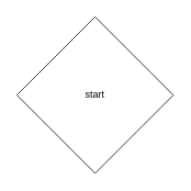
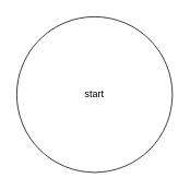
  <mxCell id="0" />
  <mxCell id="1" parent="0" />
- <mxCell id="2" value="start&lt;br&gt;" style="rhombus;whiteSpace=wrap;html=1;aspect=fixed;" vertex="1" parent="1"><mxGeometry x="20" y="20" width="190" height="190" as="geometry" /></mxCell>
+ <mxCell id="2" value="start&lt;br&gt;" style="ellipse;whiteSpace=wrap;html=1;aspect=fixed;" vertex="1" parent="1"><mxGeometry x="20" y="20" width="190" height="190" as="geometry" /></mxCell>
